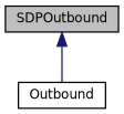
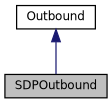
  digraph {
    node [color=black fontname=Helvetica fontsize=10 shape=record style=filled]
    n1 [fillcolor=grey75 fontcolor=black height=0.2 label=SDPOutbound width=0.4]
    n2 [fillcolor=white height=0.2 label=Outbound width=0.4]
-   n1 -> n2 [color=midnightblue dir=back fontname=Helvetica fontsize=10 labelfontname=Helvetica labelfontsize=10 style=solid]
+   n2 -> n1 [color=midnightblue dir=back fontname=Helvetica fontsize=10 labelfontname=Helvetica labelfontsize=10 style=solid]
  }
